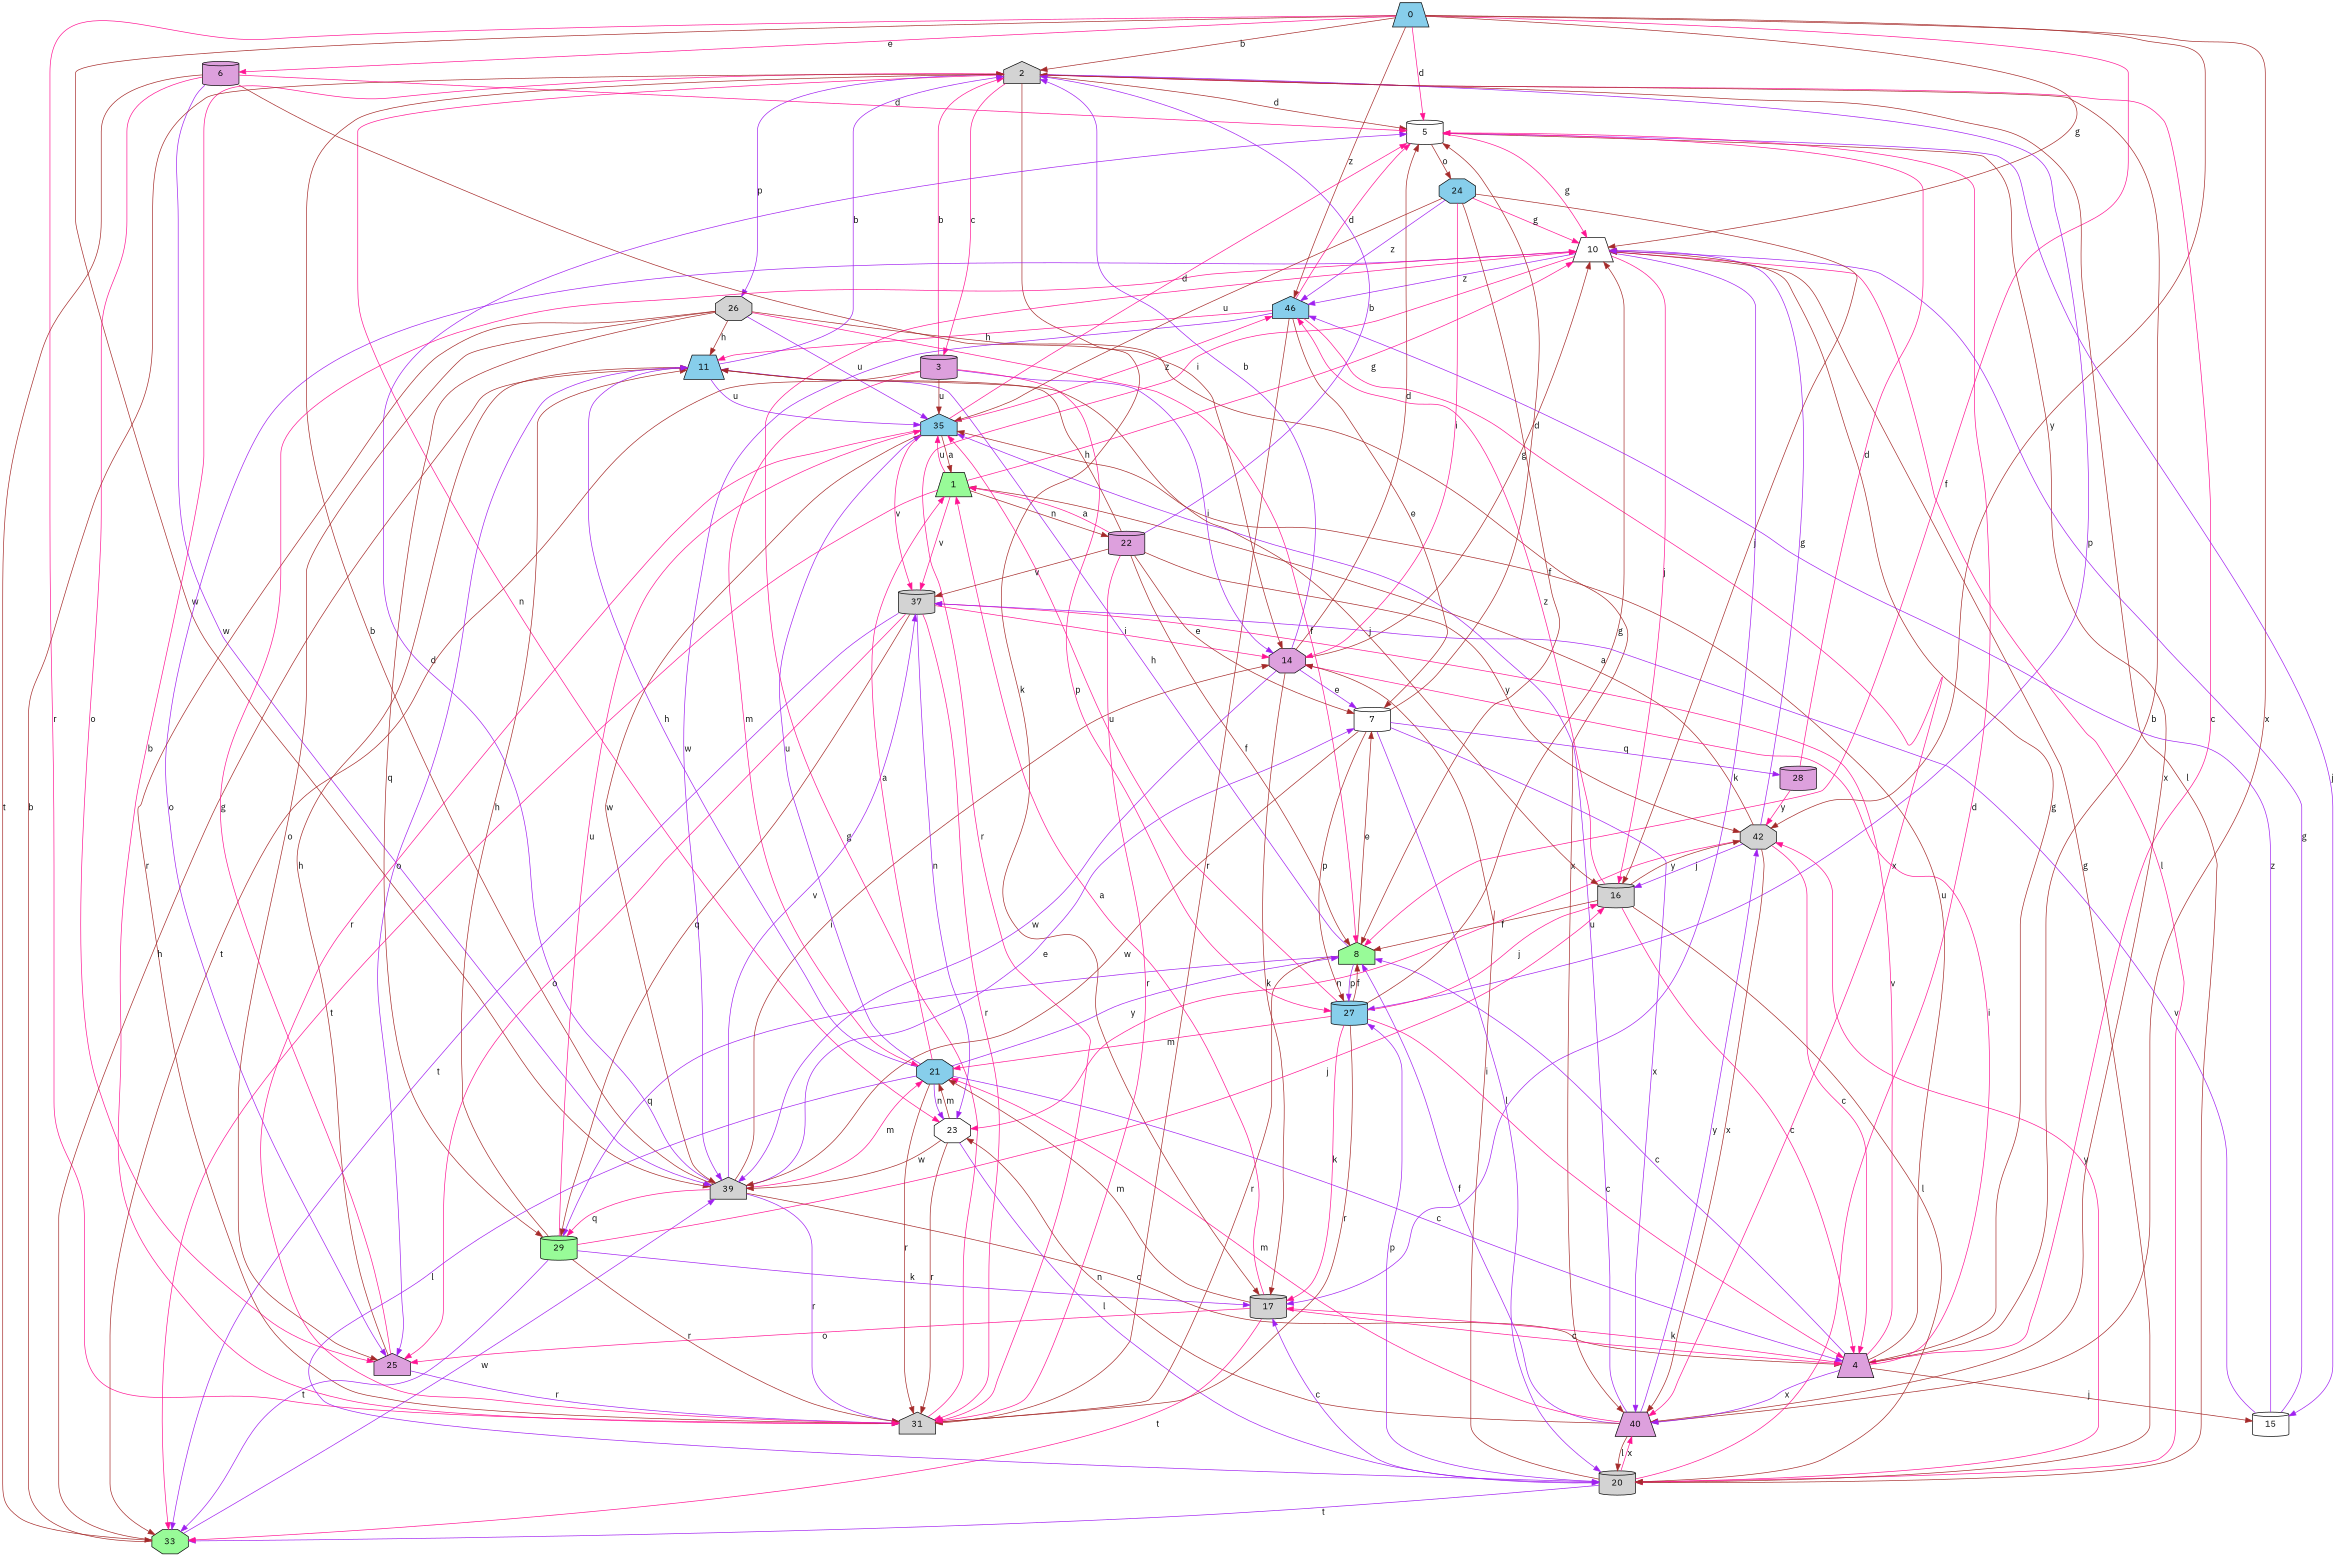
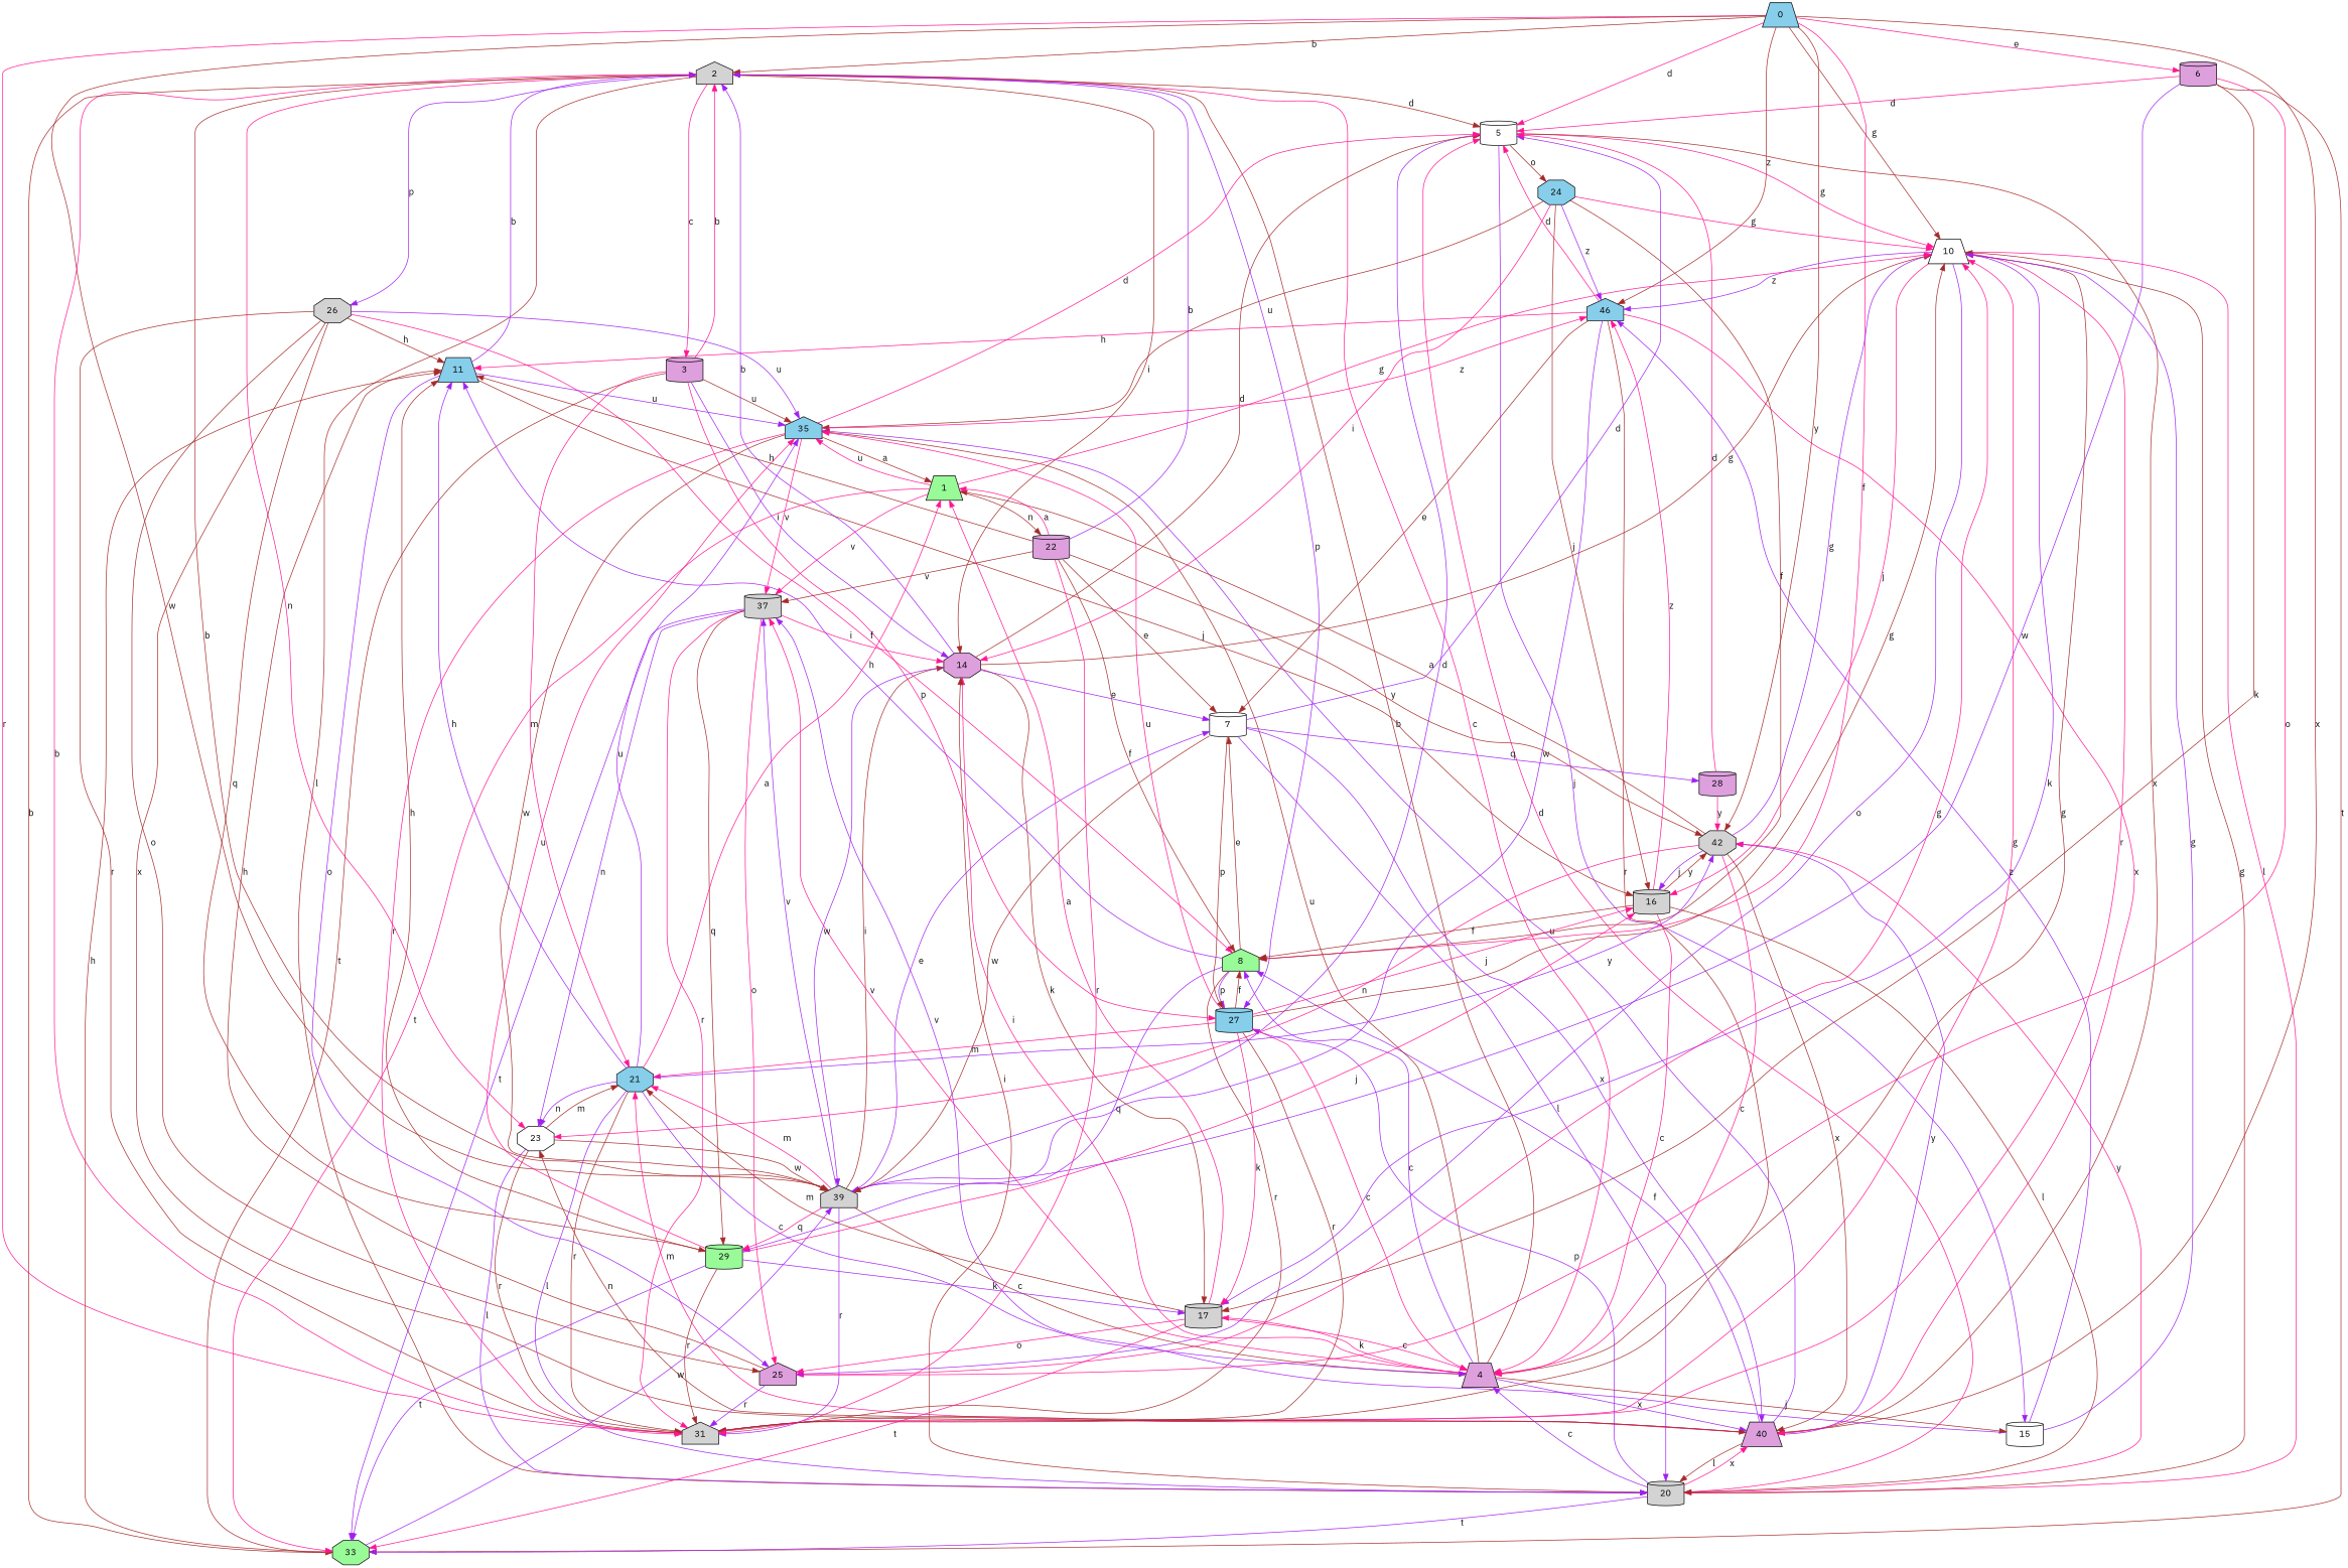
  strict digraph {
    fontname="IBM Plex Sans"
    node [fillcolor=lightgrey fontname="IBM Plex Sans" shape=cylinder style=filled]
    edge [color=brown fontname="IBM Plex Sans"]
    0 [fillcolor=skyblue shape=trapezium]
    2 [shape=house]
    5 [fillcolor=white]
    6 [fillcolor=plum]
    8 [fillcolor=palegreen shape=house]
    10 [fillcolor=white shape=trapezium]
    31 [shape=house]
    39 [shape=house]
    40 [fillcolor=plum shape=trapezium]
    42 [shape=octagon]
    46 [fillcolor=skyblue shape=house]
    3 [fillcolor=plum]
    4 [fillcolor=plum shape=trapezium]
    14 [fillcolor=plum shape=octagon]
    20
    23 [fillcolor=white shape=octagon]
    26 [shape=octagon]
    27 [fillcolor=skyblue]
    15 [fillcolor=white]
    24 [fillcolor=skyblue shape=octagon]
    33 [fillcolor=palegreen shape=octagon]
    17
    25 [fillcolor=plum shape=house]
    7 [fillcolor=white]
    11 [fillcolor=skyblue shape=trapezium]
    29 [fillcolor=palegreen]
    16
    37
    21 [fillcolor=skyblue shape=octagon]
    35 [fillcolor=skyblue shape=house]
    1 [fillcolor=palegreen shape=trapezium]
    22 [fillcolor=plum]
    28 [fillcolor=plum]
    0 -> 2 [label=b]
    0 -> 5 [color=deeppink label=d]
    0 -> 6 [color=deeppink label=e]
    0 -> 8 [color=deeppink label=f]
    0 -> 10 [label=g]
    0 -> 31 [color=deeppink label=r]
    0 -> 39 [label=w]
    0 -> 40 [label=x]
    0 -> 42 [label=y]
    0 -> 46 [label=z]
    2 -> 5 [label=d]
    2 -> 3 [color=deeppink label=c]
    2 -> 4 [color=deeppink label=c]
    2 -> 14 [label=i]
    2 -> 20 [label=l]
    2 -> 23 [color=deeppink label=n]
    2 -> 26 [color=purple label=p]
    2 -> 27 [color=purple label=p]
    5 -> 10 [color=deeppink label=g]
    5 -> 40 [label=x]
    5 -> 15 [color=purple label=j]
    5 -> 24 [label=o]
    6 -> 5 [color=deeppink label=d]
    6 -> 39 [color=purple label=w]
    6 -> 33 [label=t]
    6 -> 17 [label=k]
    6 -> 25 [color=deeppink label=o]
    8 -> 31 [label=r]
    8 -> 27 [color=purple label=p]
    8 -> 7 [label=e]
    8 -> 11 [color=purple label=h]
    8 -> 29 [color=purple label=q]
    10 -> 31 [color=deeppink label=r]
    10 -> 46 [color=purple label=z]
    10 -> 20 [color=deeppink label=l]
    10 -> 17 [color=purple label=k]
    10 -> 25 [color=purple label=o]
    10 -> 16 [color=deeppink label=j]
    31 -> 2 [color=deeppink label=b]
    31 -> 10 [color=deeppink label=g]
    39 -> 2 [label=b]
    39 -> 5 [color=purple label=d]
    39 -> 31 [color=purple label=r]
    39 -> 4 [label=c]
    39 -> 14 [label=i]
    39 -> 7 [color=purple label=e]
    39 -> 29 [color=deeppink label=q]
    39 -> 37 [color=purple label=v]
    39 -> 21 [color=deeppink label=m]
    40 -> 8 [color=purple label=f]
    40 -> 42 [color=purple label=y]
    40 -> 20 [label=l]
    40 -> 23 [label=n]
    40 -> 21 [color=deeppink label=m]
    40 -> 35 [color=purple label=u]
    42 -> 10 [color=purple label=g]
    42 -> 40 [label=x]
    42 -> 4 [color=deeppink label=c]
    42 -> 23 [color=deeppink label=n]
    42 -> 16 [color=purple label=j]
    42 -> 1 [label=a]
    46 -> 5 [color=deeppink label=d]
    46 -> 31 [label=r]
    46 -> 39 [color=purple label=w]
    46 -> 40 [color=deeppink label=x]
    46 -> 7 [label=e]
    46 -> 11 [color=deeppink label=h]
    3 -> 2 [color=deeppink label=b]
    3 -> 14 [color=purple label=i]
    3 -> 27 [color=deeppink label=p]
    3 -> 33 [label=t]
    3 -> 21 [color=deeppink label=m]
    3 -> 35 [label=u]
    4 -> 2 [label=b]
    4 -> 8 [color=purple label=c]
    4 -> 10 [label=g]
    4 -> 40 [color=purple label=x]
    4 -> 14 [color=deeppink label=i]
    4 -> 15 [label=j]
    4 -> 17 [color=deeppink label=k]
    4 -> 37 [color=deeppink label=v]
    4 -> 35 [label=u]
    14 -> 2 [color=purple label=b]
    14 -> 5 [label=d]
    14 -> 10 [label=g]
    14 -> 39 [color=purple label=w]
    14 -> 17 [label=k]
    14 -> 7 [color=purple label=e]
    20 -> 5 [color=deeppink label=d]
    20 -> 10 [label=g]
    20 -> 40 [color=deeppink label=x]
    20 -> 42 [color=deeppink label=y]
-   20 -> 17 [color=purple label=c]
+   20 -> 4 [color=purple label=c]
    20 -> 14 [label=i]
    20 -> 27 [color=purple label=p]
    20 -> 33 [color=purple label=t]
    23 -> 31 [label=r]
    23 -> 39 [label=w]
    23 -> 20 [color=purple label=l]
    23 -> 21 [label=m]
    26 -> 8 [color=deeppink label=f]
    26 -> 31 [label=r]
    26 -> 40 [label=x]
    26 -> 25 [label=o]
    26 -> 11 [label=h]
    26 -> 29 [label=q]
    26 -> 35 [color=purple label=u]
    27 -> 8 [label=f]
    27 -> 10 [label=g]
    27 -> 31 [label=r]
    27 -> 4 [color=deeppink label=c]
    27 -> 17 [color=deeppink label=k]
    27 -> 16 [color=deeppink label=j]
    27 -> 21 [color=deeppink label=m]
    27 -> 35 [color=deeppink label=u]
    15 -> 10 [color=purple label=g]
    15 -> 46 [color=purple label=z]
    15 -> 37 [color=purple label=v]
    24 -> 8 [label=f]
    24 -> 10 [color=deeppink label=g]
    24 -> 46 [color=purple label=z]
    24 -> 14 [color=deeppink label=i]
    24 -> 16 [label=j]
    24 -> 35 [label=u]
    33 -> 2 [label=b]
    33 -> 39 [color=purple label=w]
    33 -> 11 [label=h]
    17 -> 4 [color=deeppink label=c]
    17 -> 33 [color=deeppink label=t]
    17 -> 25 [color=deeppink label=o]
    17 -> 21 [label=m]
    17 -> 1 [color=deeppink label=a]
    25 -> 10 [color=deeppink label=g]
    25 -> 31 [color=purple label=r]
    25 -> 11 [label=h]
-   7 -> 5 [label=d]
+   7 -> 5 [color=purple label=d]
    7 -> 39 [label=w]
    7 -> 40 [color=purple label=x]
    7 -> 20 [color=purple label=l]
    7 -> 27 [label=p]
    7 -> 28 [color=purple label=q]
    11 -> 2 [color=purple label=b]
    11 -> 25 [color=purple label=o]
    11 -> 16 [label=j]
    11 -> 35 [color=purple label=u]
    29 -> 31 [label=r]
    29 -> 33 [color=purple label=t]
    29 -> 17 [color=purple label=k]
    29 -> 11 [label=h]
    29 -> 16 [color=deeppink label=j]
    29 -> 35 [color=deeppink label=u]
    16 -> 8 [label=f]
    16 -> 42 [label=y]
    16 -> 46 [color=deeppink label=z]
    16 -> 4 [color=deeppink label=c]
    16 -> 20 [label=l]
    37 -> 31 [color=deeppink label=r]
    37 -> 14 [color=deeppink label=i]
    37 -> 23 [color=purple label=n]
    37 -> 33 [color=purple label=t]
    37 -> 25 [color=deeppink label=o]
    37 -> 29 [label=q]
    21 -> 31 [label=r]
-   21 -> 8 [color=purple label=y]
+   21 -> 42 [color=purple label=y]
    21 -> 4 [color=purple label=c]
    21 -> 20 [color=purple label=l]
    21 -> 23 [color=purple label=n]
    21 -> 11 [color=purple label=h]
    21 -> 35 [color=purple label=u]
    21 -> 1 [color=deeppink label=a]
    35 -> 5 [color=deeppink label=d]
    35 -> 31 [color=deeppink label=r]
    35 -> 39 [label=w]
    35 -> 46 [color=deeppink label=z]
    35 -> 37 [color=deeppink label=v]
    35 -> 1 [label=a]
    1 -> 10 [color=deeppink label=g]
    1 -> 33 [color=deeppink label=t]
    1 -> 37 [color=deeppink label=v]
    1 -> 35 [color=deeppink label=u]
    1 -> 22 [label=n]
    22 -> 2 [color=purple label=b]
    22 -> 8 [label=f]
    22 -> 31 [color=deeppink label=r]
    22 -> 42 [label=y]
    22 -> 7 [label=e]
    22 -> 11 [label=h]
    22 -> 37 [label=v]
    22 -> 1 [color=deeppink label=a]
    28 -> 5 [color=deeppink label=d]
    28 -> 42 [color=deeppink label=y]
  }
